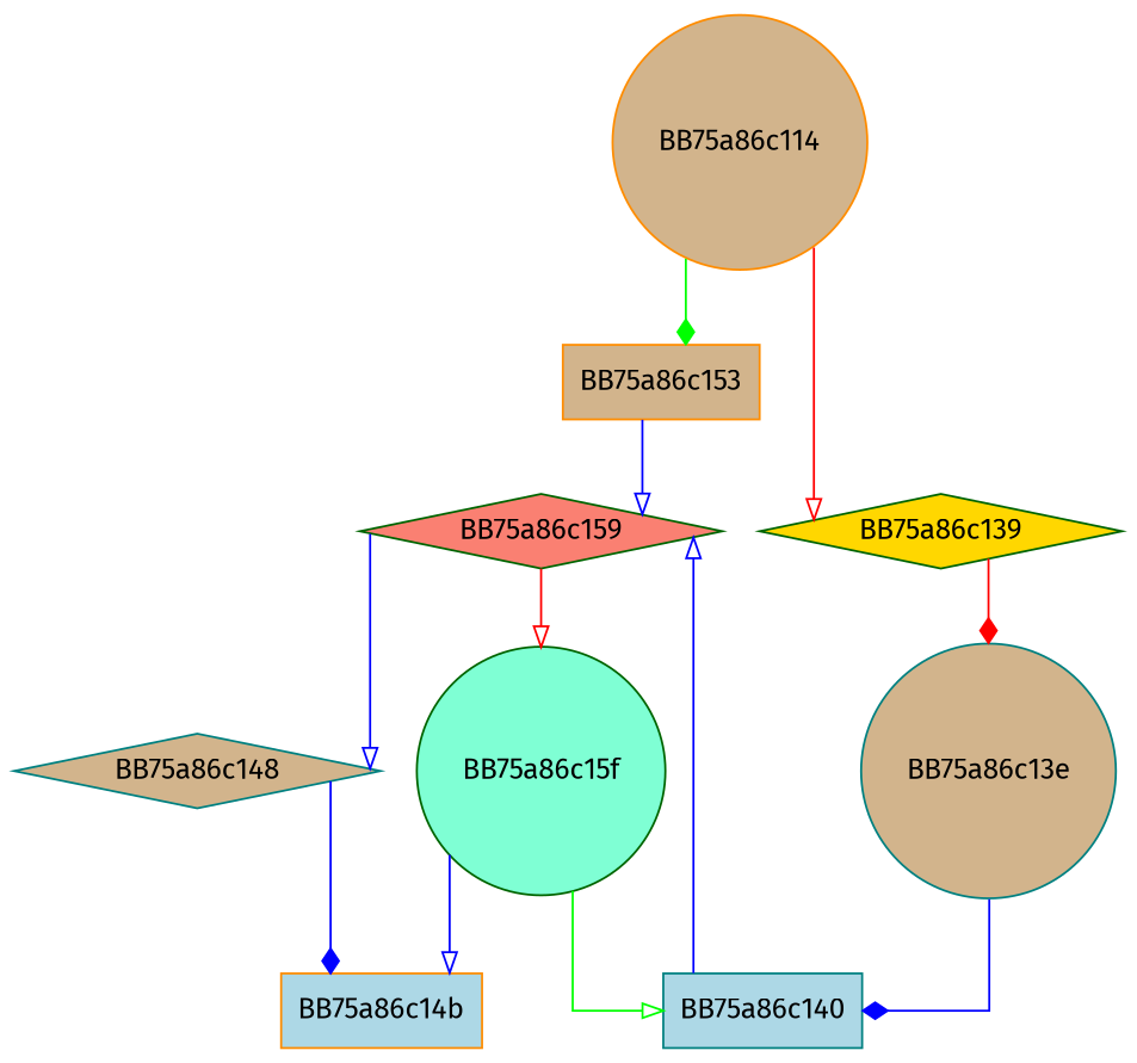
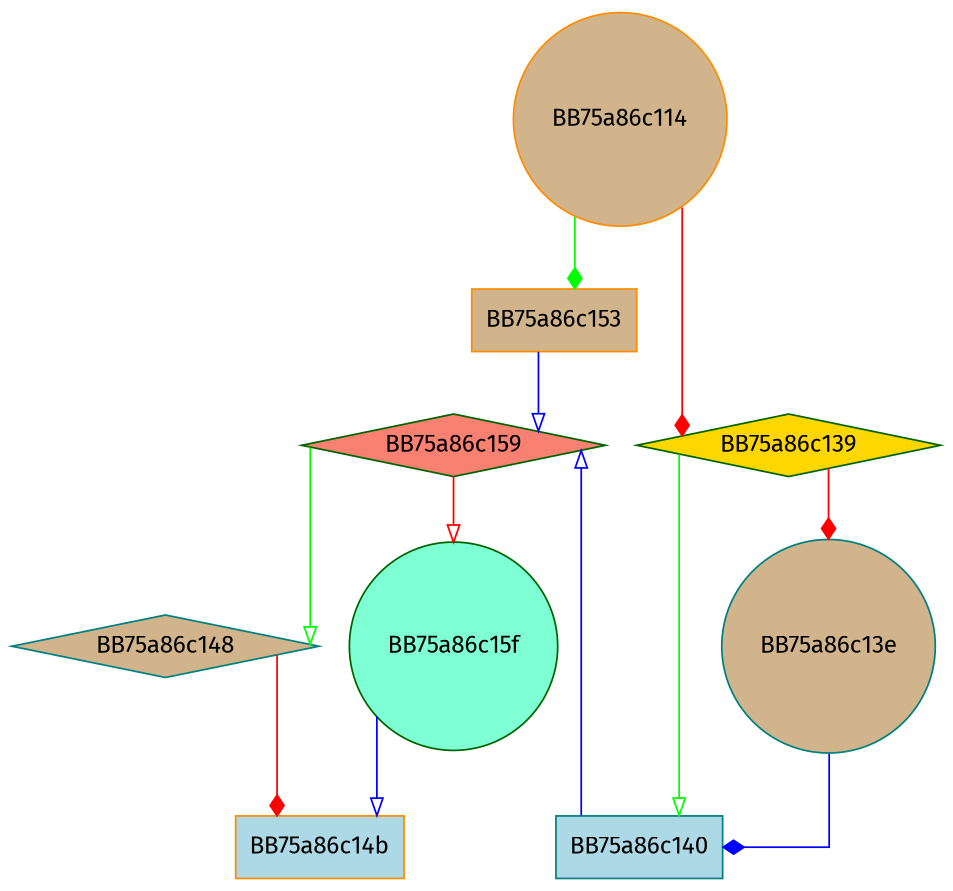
  digraph {
    fontname="Fira Sans"
    splines=ortho
    node [color=darkorange fillcolor=tan fontname="Fira Sans" shape=box style=filled]
    edge [arrowhead=onormal color=blue fontname="Fira Sans"]
    BB75a86c153
    BB75a86c114 [shape=circle]
    BB75a86c139 [color=darkgreen fillcolor=gold shape=diamond]
    BB75a86c159 [color=darkgreen fillcolor=salmon shape=diamond]
    BB75a86c140 [color=teal fillcolor=lightblue]
    BB75a86c13e [color=teal shape=circle]
    BB75a86c148 [color=teal shape=diamond]
    BB75a86c14b [fillcolor=lightblue]
    BB75a86c15f [color=darkgreen fillcolor=aquamarine shape=circle]
    BB75a86c153 -> BB75a86c159
    BB75a86c114 -> BB75a86c153 [arrowhead=diamond color=green]
-   BB75a86c114 -> BB75a86c139 [color=red]
-   BB75a86c15f -> BB75a86c140 [color=green]
+   BB75a86c114 -> BB75a86c139 [arrowhead=diamond color=red]
+   BB75a86c139 -> BB75a86c140 [color=green]
    BB75a86c139 -> BB75a86c13e [arrowhead=diamond color=red]
-   BB75a86c159 -> BB75a86c148
+   BB75a86c159 -> BB75a86c148 [color=green]
    BB75a86c159 -> BB75a86c15f [color=red]
    BB75a86c140 -> BB75a86c159
    BB75a86c13e -> BB75a86c140 [arrowhead=diamond]
-   BB75a86c148 -> BB75a86c14b [arrowhead=diamond]
+   BB75a86c148 -> BB75a86c14b [arrowhead=diamond color=red]
    BB75a86c15f -> BB75a86c14b
  }
